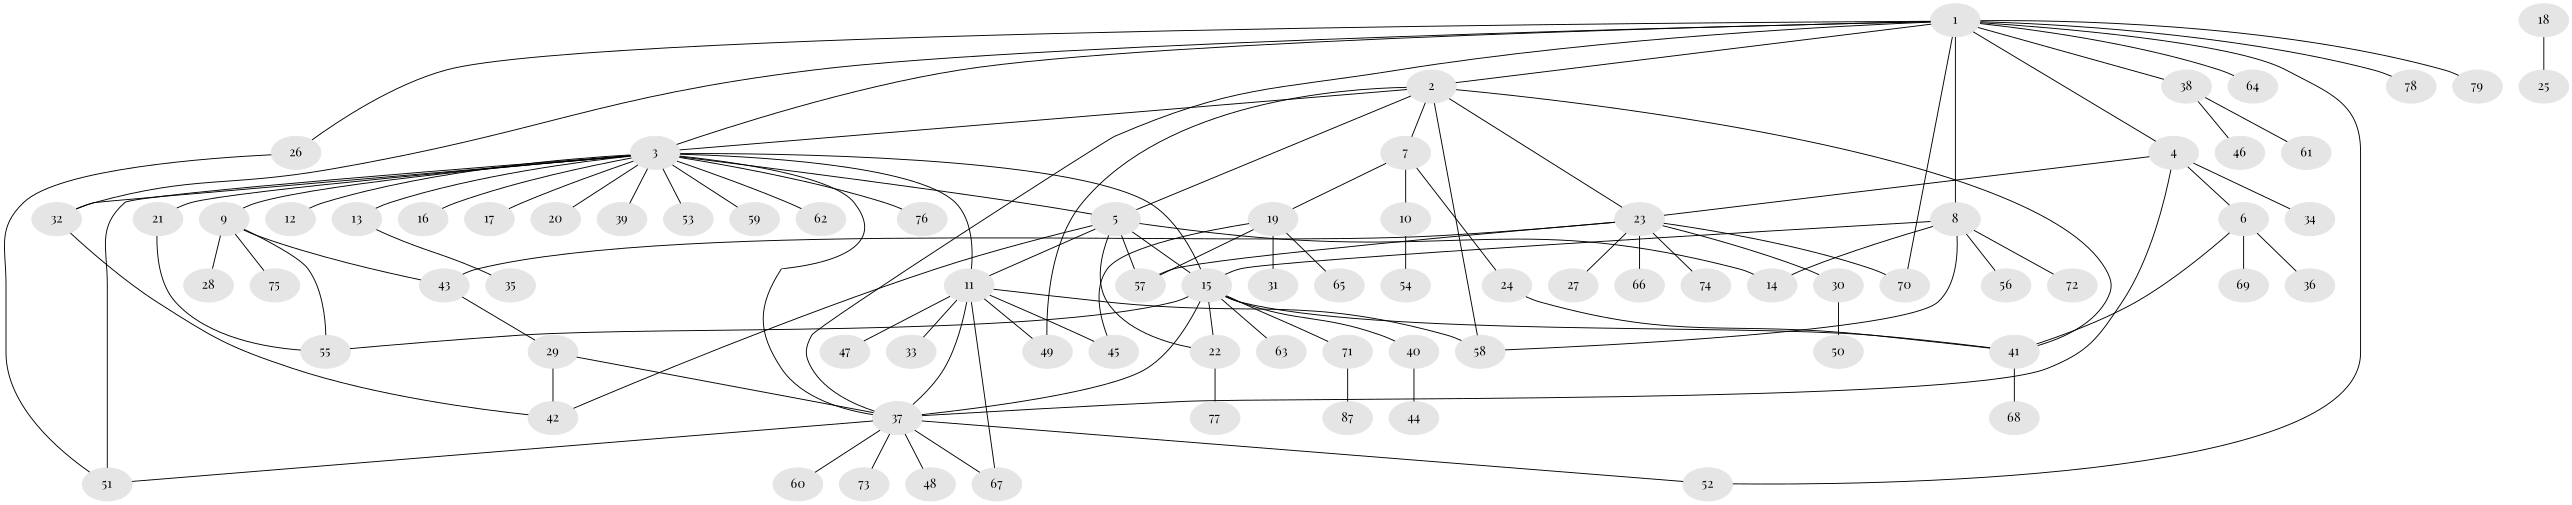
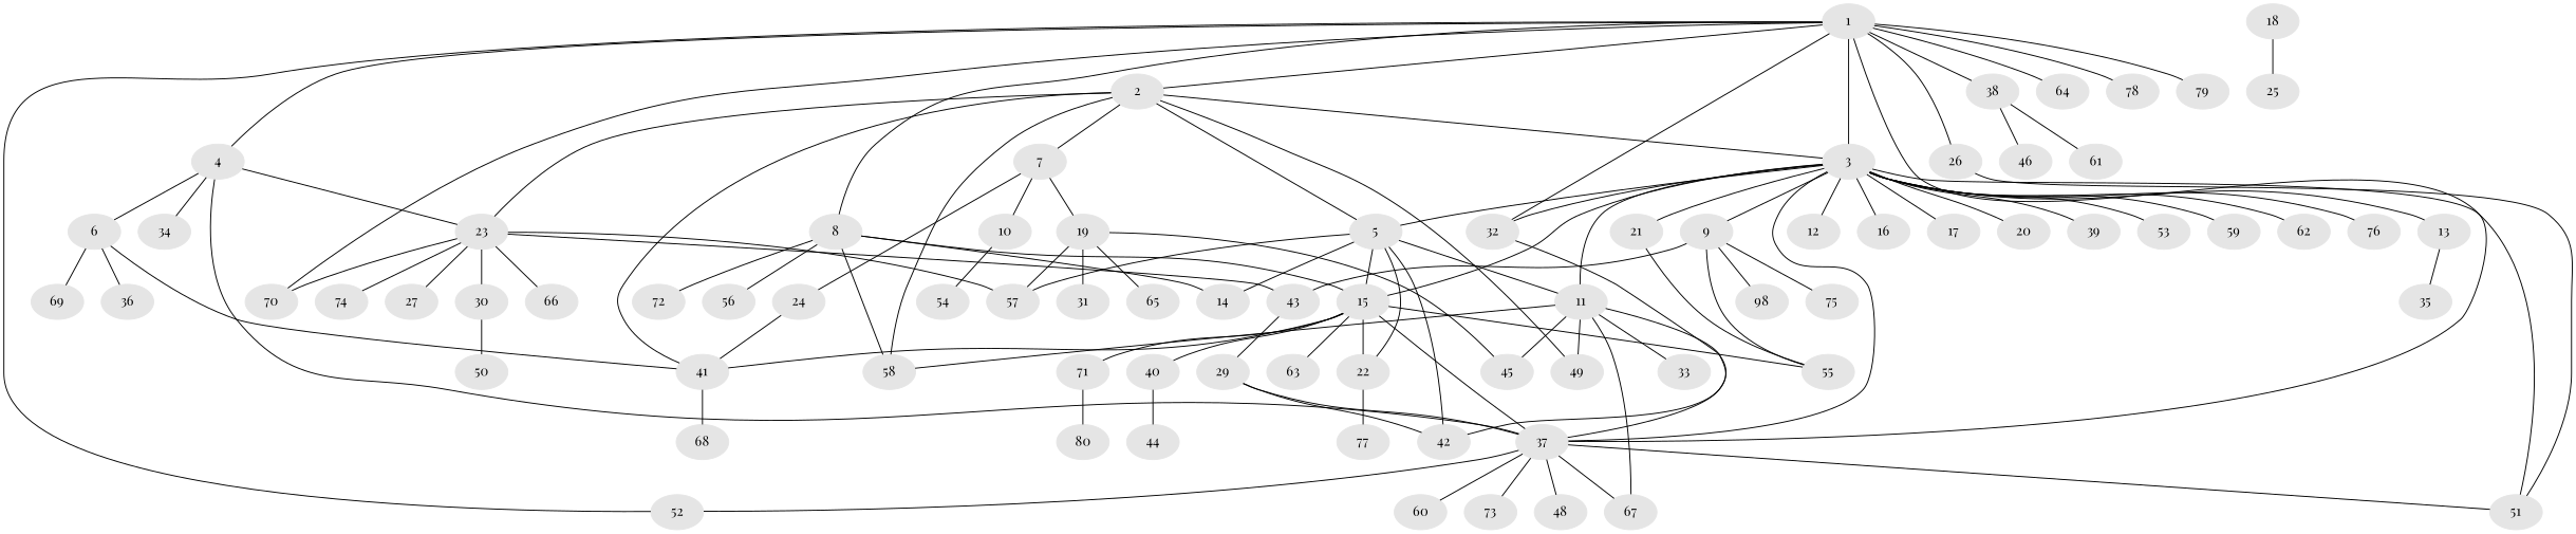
  graph {
    fontname="Playfair Display"
    node [color=gray90 fontname="Playfair Display" style=filled]
    edge [fontname="Playfair Display" weight=1.0]
    1
    2
    3
    4
    8
    26
    32
    37
    38
    52
    64
    70
    78
    79
    5
    7
    23
    41
    49
    58
    9
    11
    12
    13
    15
    16
    17
    20
    21
    39
    51
    53
    59
    62
    76
    6
    34
    14
    56
    72
    42
    67
    48
    60
    73
    46
    61
    22
    57
    19
    10
    24
    43
    27
    30
    66
    74
    68
-   28
+   28 [label=98]
    55
    75
    33
    45
-   47
    35
    40
    63
    71
    31
    65
    36
    69
    18
    25
    77
    54
    29
    44
-   80 [label=87]
+   80
    50
    1 -- 2
    1 -- 3
    1 -- 4
    1 -- 8
    1 -- 26
    1 -- 32
    1 -- 37
    1 -- 38
    1 -- 52
    1 -- 64
    1 -- 70
    1 -- 78
    1 -- 79
    2 -- 3
    2 -- 5
    2 -- 7
    2 -- 23
    2 -- 41
    2 -- 49
    2 -- 58
    3 -- 32
    3 -- 37
    3 -- 5
    3 -- 9
    3 -- 11
    3 -- 12
    3 -- 13
    3 -- 15
    3 -- 16
    3 -- 17
    3 -- 20
    3 -- 21
    3 -- 39
    3 -- 51
    3 -- 53
    3 -- 59
    3 -- 62
    3 -- 76
    4 -- 37
    4 -- 23
    4 -- 6
    4 -- 34
    8 -- 58
    8 -- 15
    8 -- 14
    8 -- 56
    8 -- 72
    26 -- 51
    32 -- 42
    37 -- 52
    37 -- 51
    37 -- 67
    37 -- 48
    37 -- 60
    37 -- 73
    38 -- 46
    38 -- 61
    5 -- 11
    5 -- 15
    5 -- 14
    5 -- 42
    5 -- 22
    5 -- 57
    7 -- 19
    7 -- 10
    7 -- 24
    23 -- 70
    23 -- 57
    23 -- 43
    23 -- 27
    23 -- 30
    23 -- 66
    23 -- 74
    41 -- 68
    9 -- 43
    9 -- 28
    9 -- 55
    9 -- 75
    11 -- 37
    11 -- 49
    11 -- 58
    11 -- 67
    11 -- 33
    11 -- 45
-   11 -- 47
    13 -- 35
    15 -- 37
    15 -- 41
    15 -- 22 [weight=2.0]
    15 -- 55
    15 -- 40
    15 -- 63
    15 -- 71
    21 -- 55
    6 -- 41
    6 -- 36
    6 -- 69
    22 -- 77
    19 -- 57
    19 -- 45
    19 -- 31
    19 -- 65
    10 -- 54
    24 -- 41
    43 -- 29
    30 -- 50
    40 -- 44
    71 -- 80
    18 -- 25
    29 -- 37
    29 -- 42 [weight=2.0]
  }
